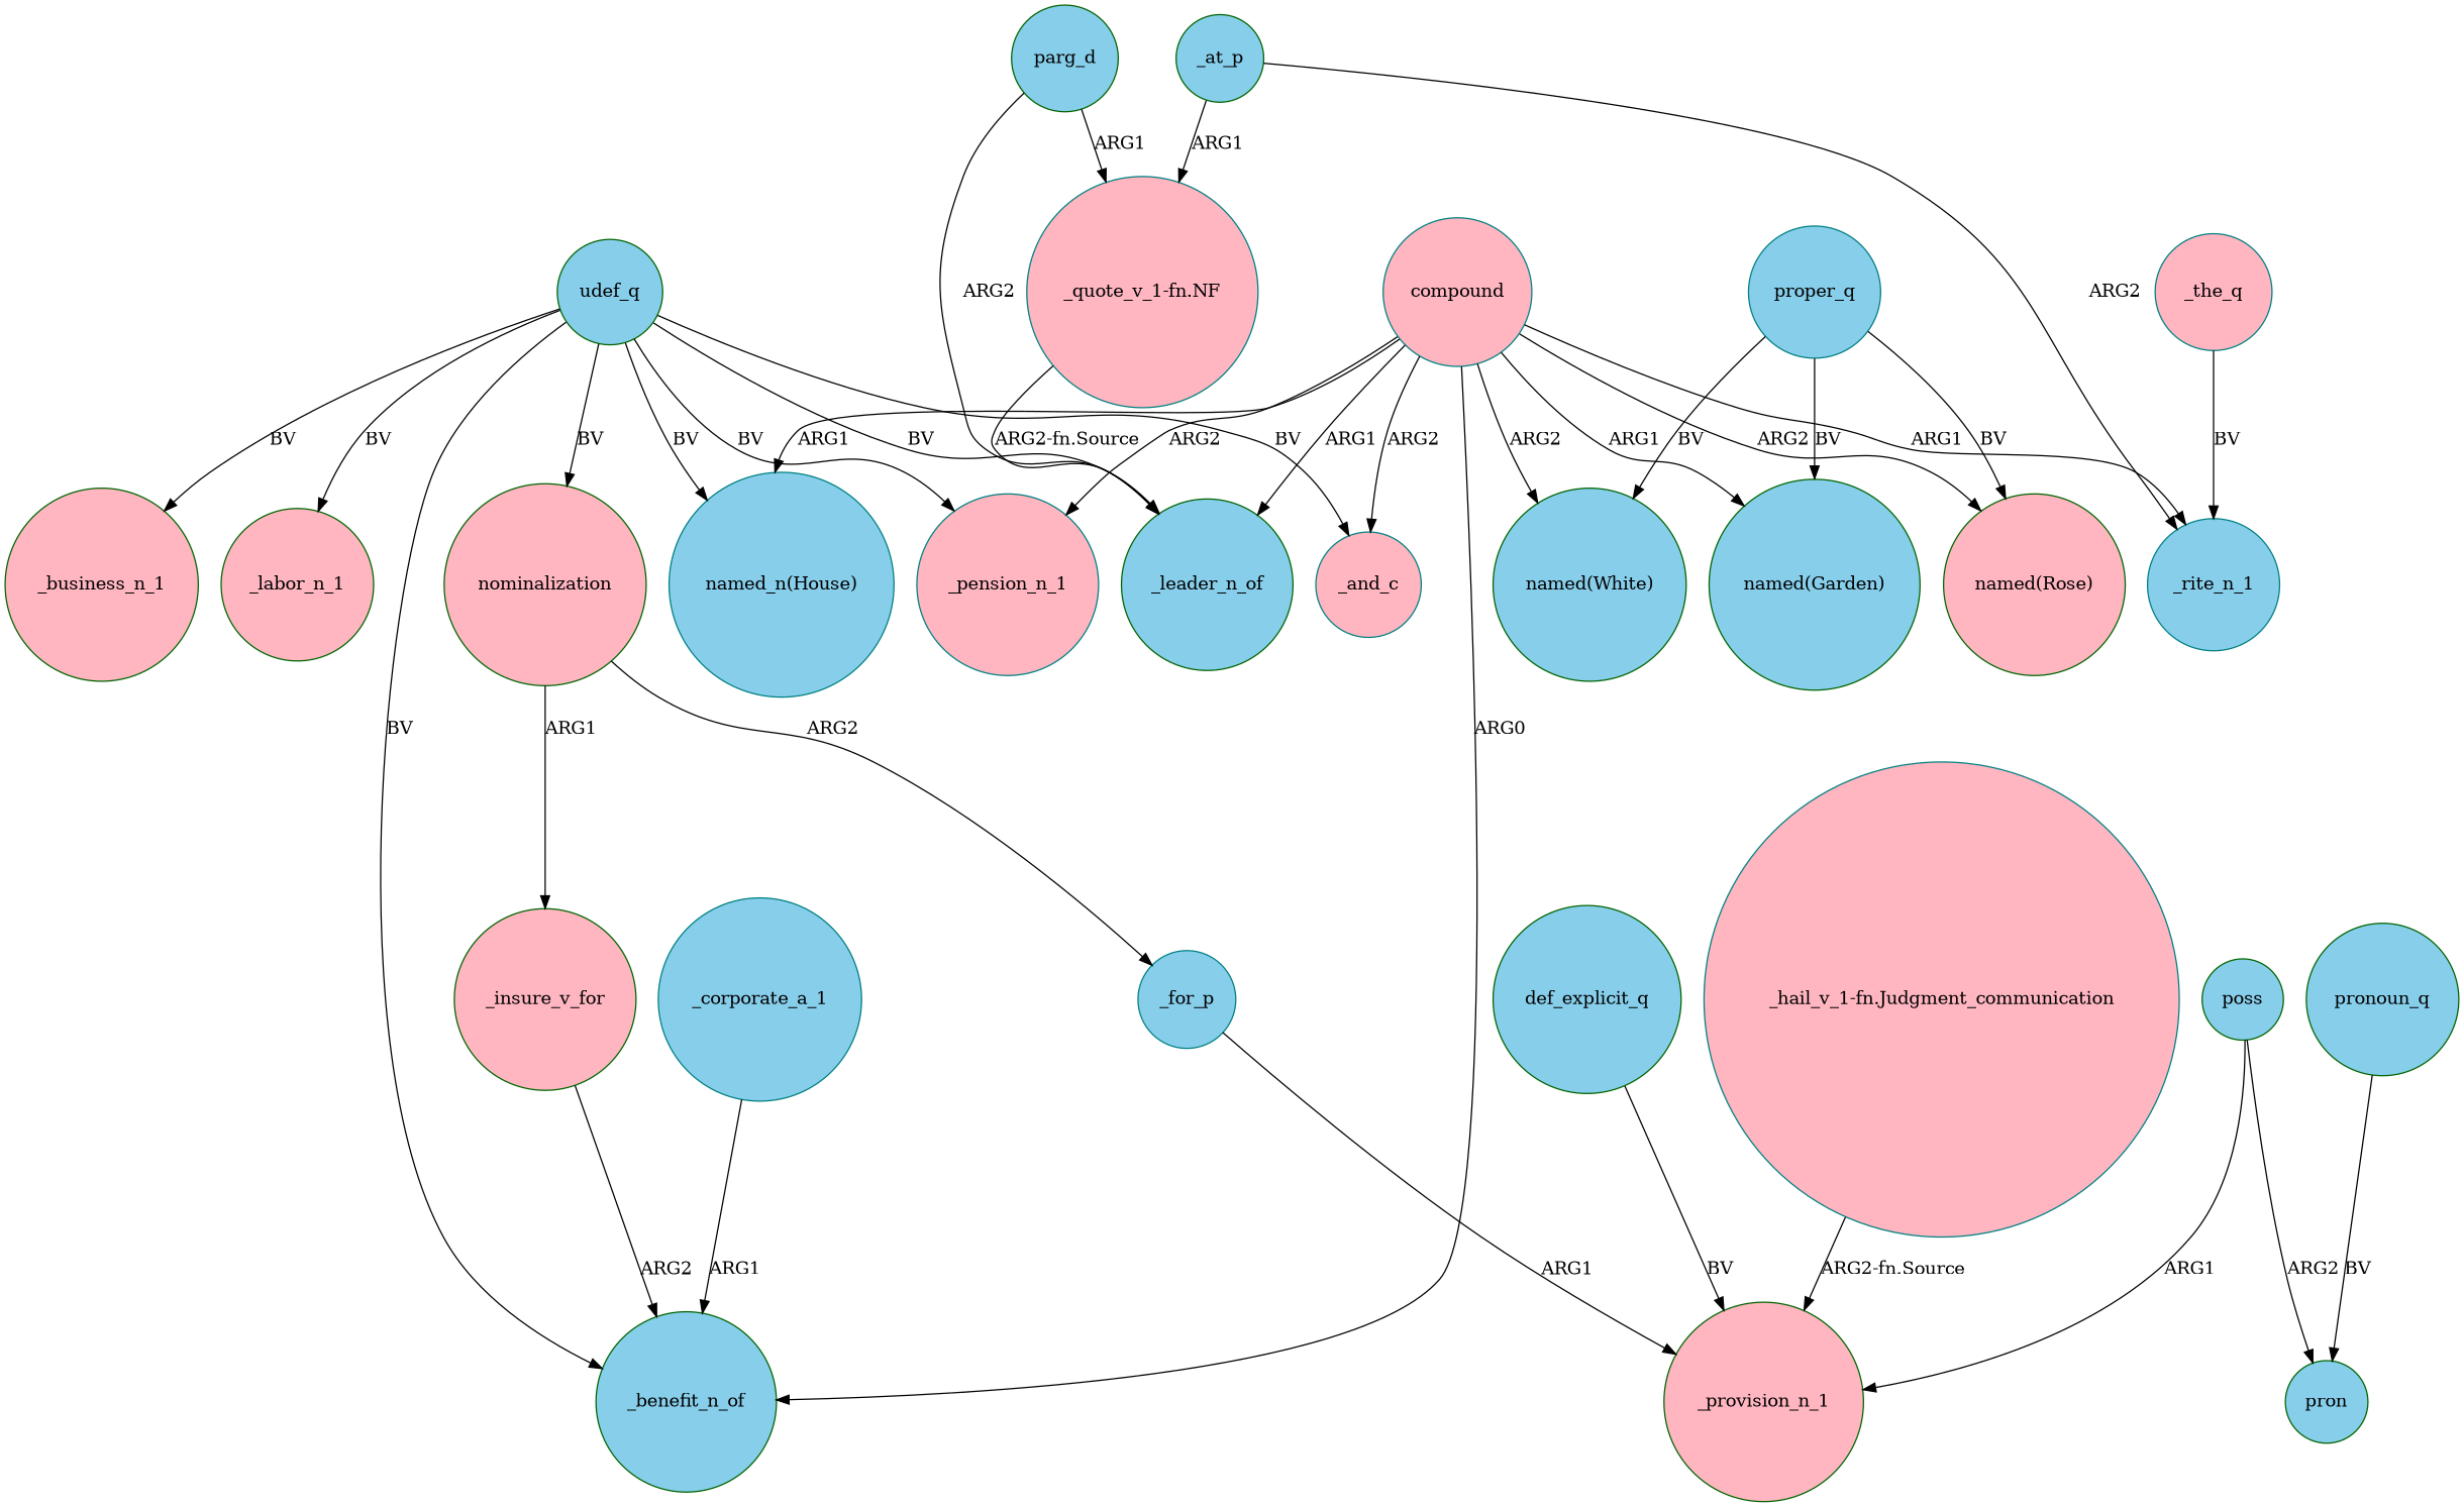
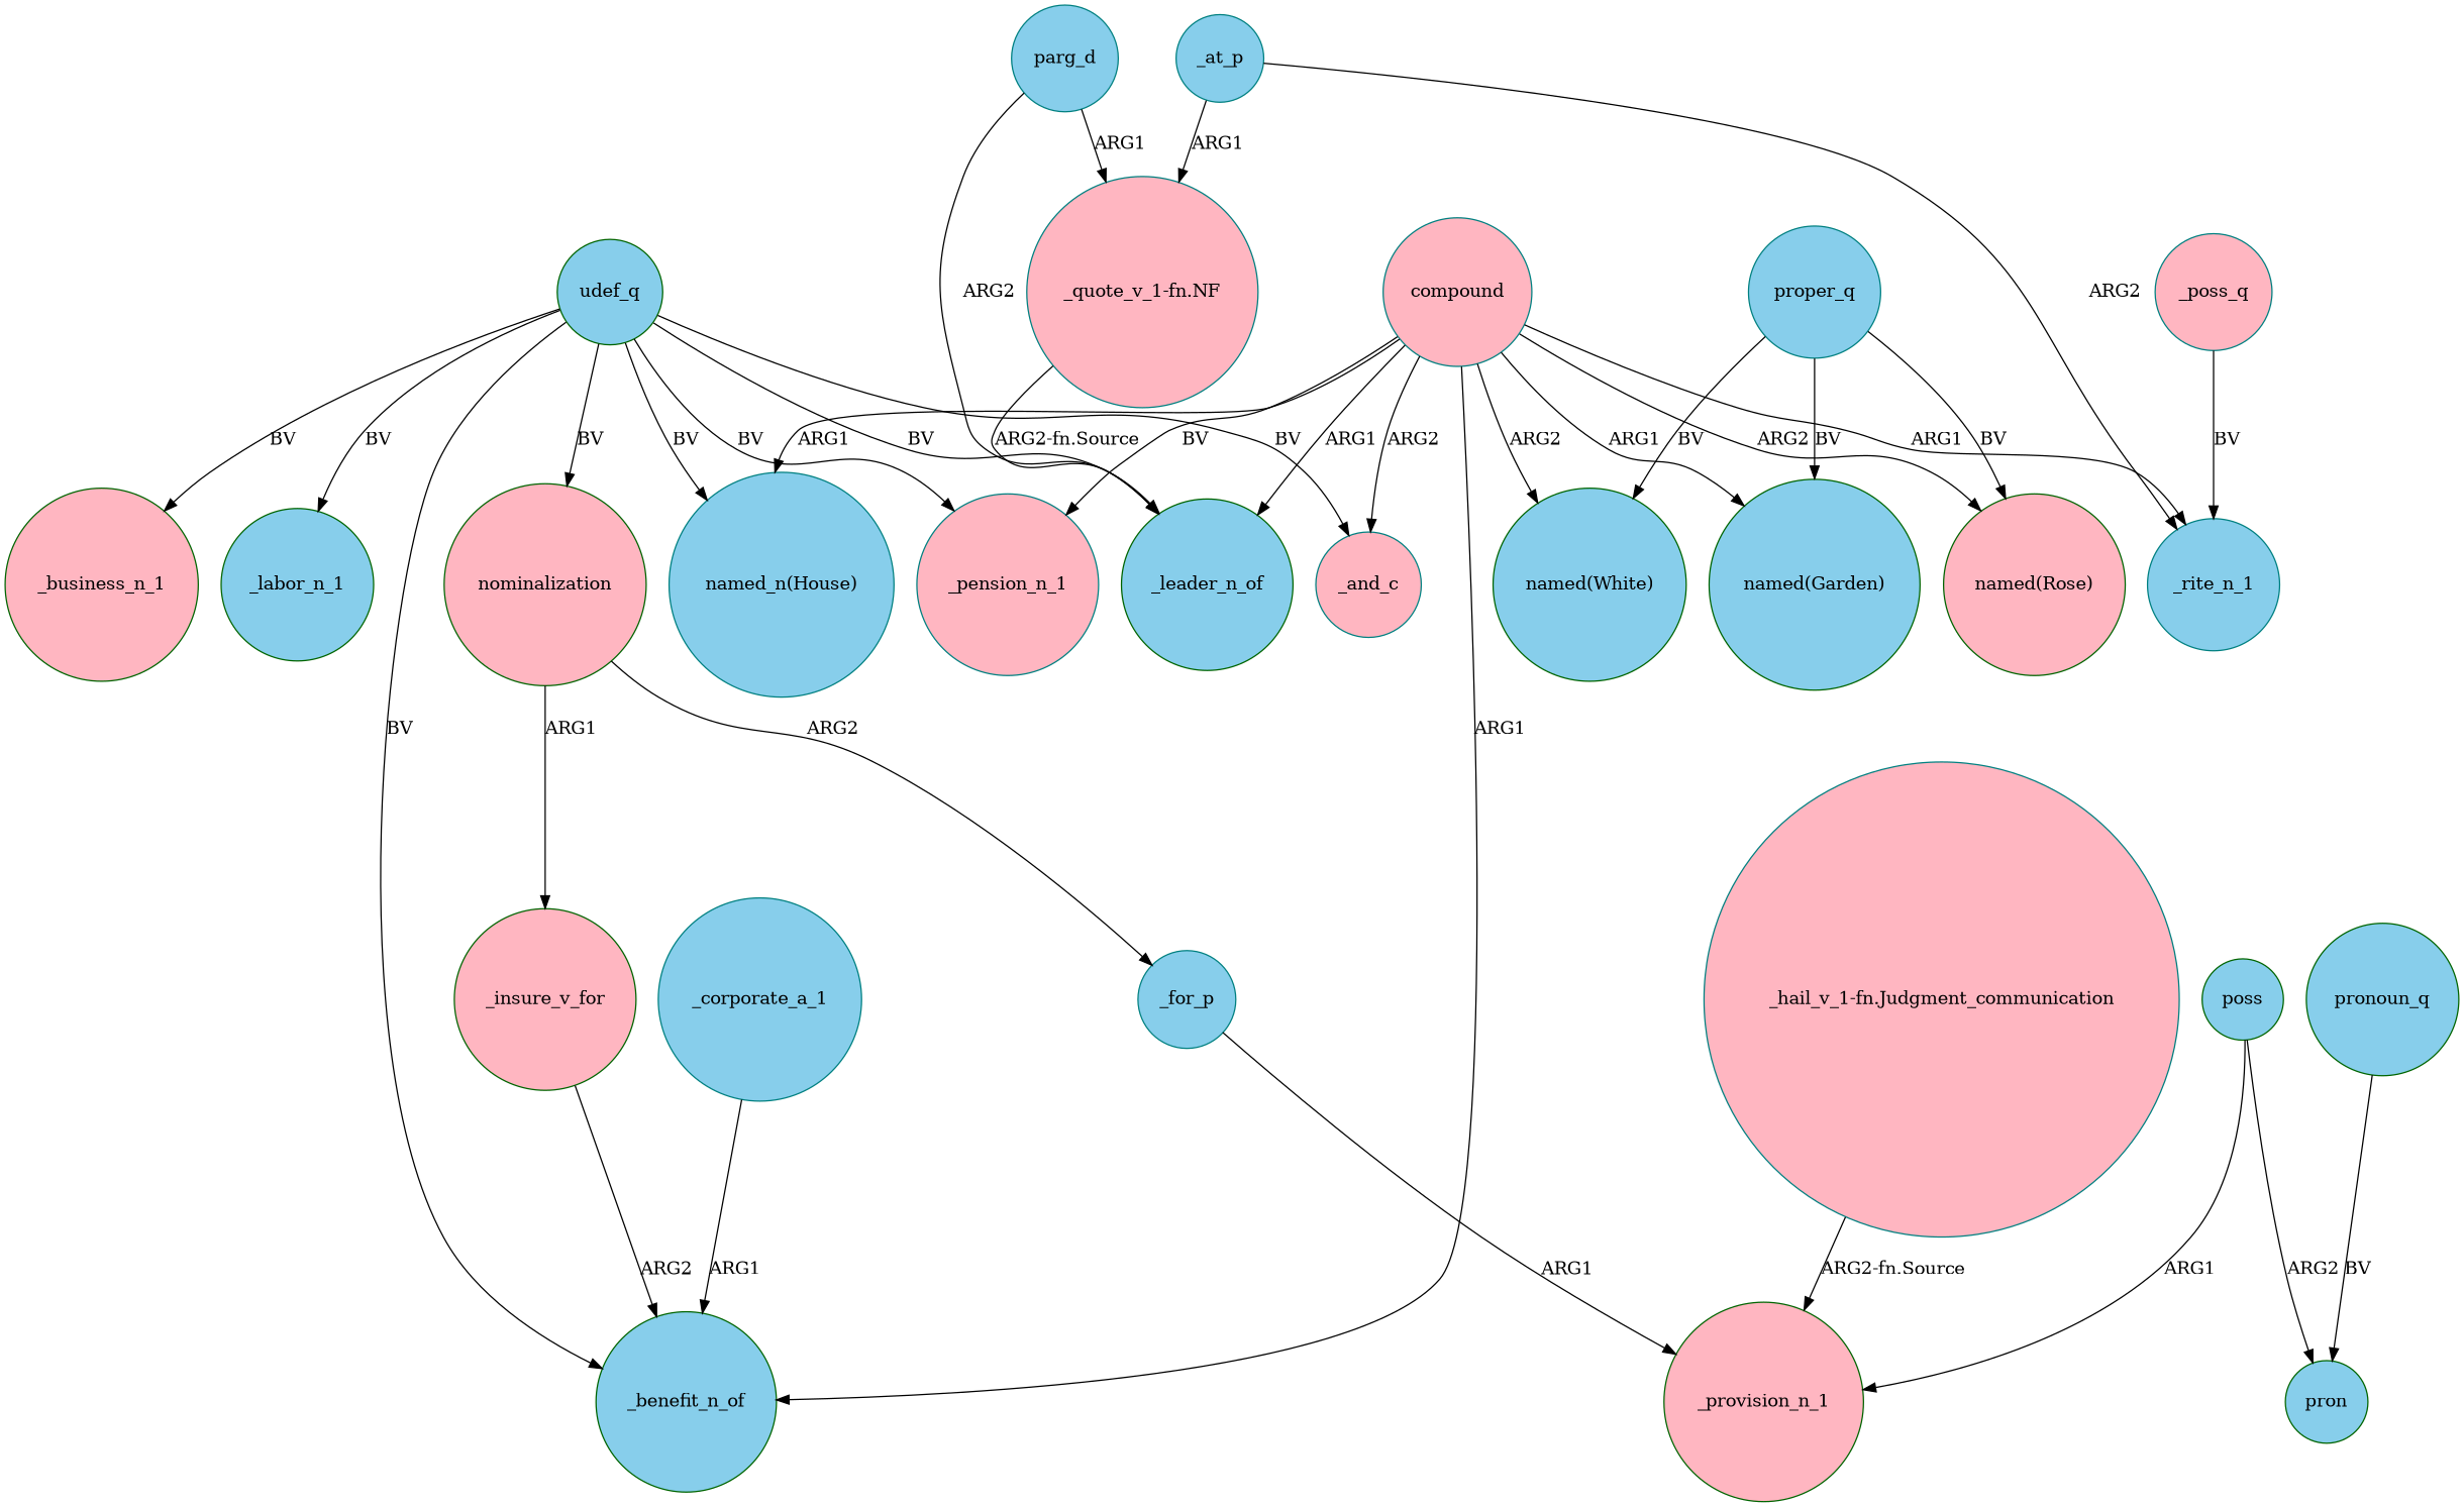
  digraph {
    node [color=darkgreen fillcolor=skyblue shape=circle style=filled]
    "named_n(House)" [color=teal]
    udef_q
    _leader_n_of
    nominalization [fillcolor=lightpink]
    _pension_n_1 [color=teal fillcolor=lightpink]
-   _labor_n_1 [fillcolor=lightpink]
+   _labor_n_1
    _and_c [color=teal fillcolor=lightpink]
    _benefit_n_of
    _business_n_1 [fillcolor=lightpink]
    _for_p [color=teal]
    _insure_v_for [fillcolor=lightpink]
    _provision_n_1 [fillcolor=lightpink]
-   def_explicit_q
    "_quote_v_1-fn.NF" [color=teal fillcolor=lightpink]
    compound [color=teal fillcolor=lightpink]
    "named(Garden)"
    "named(Rose)" [fillcolor=lightpink]
    "named(White)"
    _rite_n_1 [color=teal]
    poss
    pron
    proper_q [color=teal]
-   _at_p
-   parg_d
+   _at_p [color=teal]
+   parg_d [color=teal]
    pronoun_q
    "_hail_v_1-fn.Judgment_communication" [color=teal fillcolor=lightpink]
    _corporate_a_1 [color=teal]
-   _the_q [color=teal fillcolor=lightpink]
+   _the_q [color=teal fillcolor=lightpink label=_poss_q]
    udef_q -> "named_n(House)" [label=BV]
    udef_q -> _leader_n_of [label=BV]
    udef_q -> nominalization [label=BV]
    udef_q -> _pension_n_1 [label=BV]
    udef_q -> _labor_n_1 [label=BV]
    udef_q -> _and_c [label=BV]
    udef_q -> _benefit_n_of [label=BV]
    udef_q -> _business_n_1 [label=BV]
    nominalization -> _for_p [label=ARG2]
    nominalization -> _insure_v_for [label=ARG1]
    _for_p -> _provision_n_1 [label=ARG1]
    _insure_v_for -> _benefit_n_of [label=ARG2]
-   def_explicit_q -> _provision_n_1 [label=BV]
    "_quote_v_1-fn.NF" -> _leader_n_of [label="ARG2-fn.Source"]
    compound -> "named_n(House)" [label=ARG1]
    compound -> _leader_n_of [label=ARG1]
-   compound -> _pension_n_1 [label=ARG2]
+   compound -> _pension_n_1 [label=BV]
    compound -> _and_c [label=ARG2]
-   compound -> _benefit_n_of [label=ARG0]
+   compound -> _benefit_n_of [label=ARG1]
    compound -> "named(Garden)" [label=ARG1]
    compound -> "named(Rose)" [label=ARG2]
    compound -> "named(White)" [label=ARG2]
    compound -> _rite_n_1 [label=ARG1]
    poss -> _provision_n_1 [label=ARG1]
    poss -> pron [label=ARG2]
    proper_q -> "named(Garden)" [label=BV]
    proper_q -> "named(Rose)" [label=BV]
    proper_q -> "named(White)" [label=BV]
    _at_p -> "_quote_v_1-fn.NF" [label=ARG1]
    _at_p -> _rite_n_1 [label=ARG2]
    parg_d -> _leader_n_of [label=ARG2]
    parg_d -> "_quote_v_1-fn.NF" [label=ARG1]
    pronoun_q -> pron [label=BV]
    "_hail_v_1-fn.Judgment_communication" -> _provision_n_1 [label="ARG2-fn.Source"]
    _corporate_a_1 -> _benefit_n_of [label=ARG1]
    _the_q -> _rite_n_1 [label=BV]
  }
